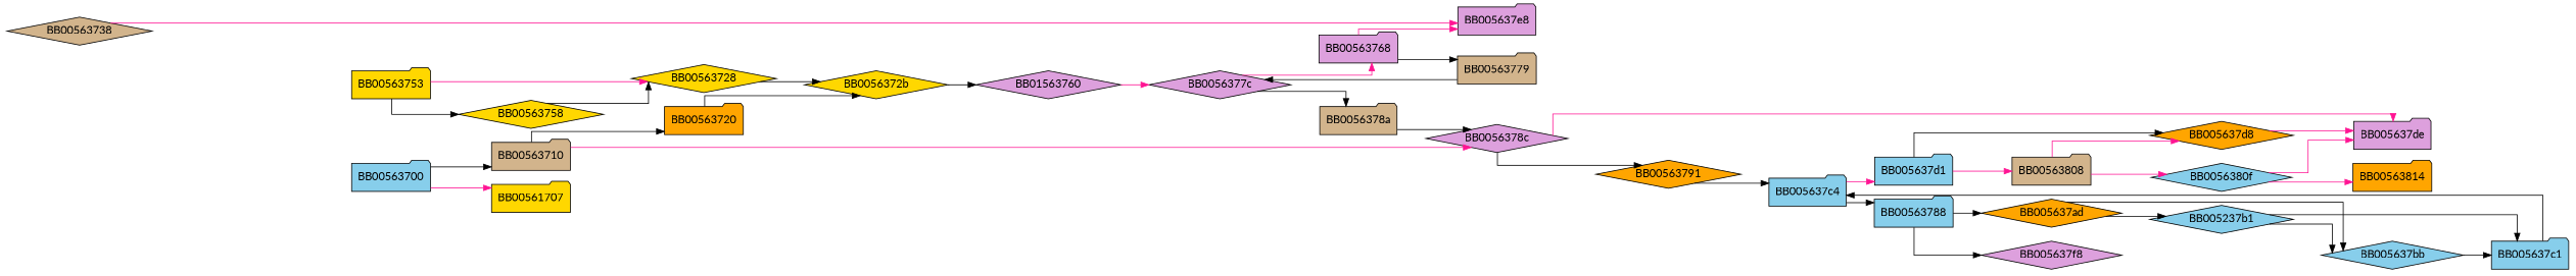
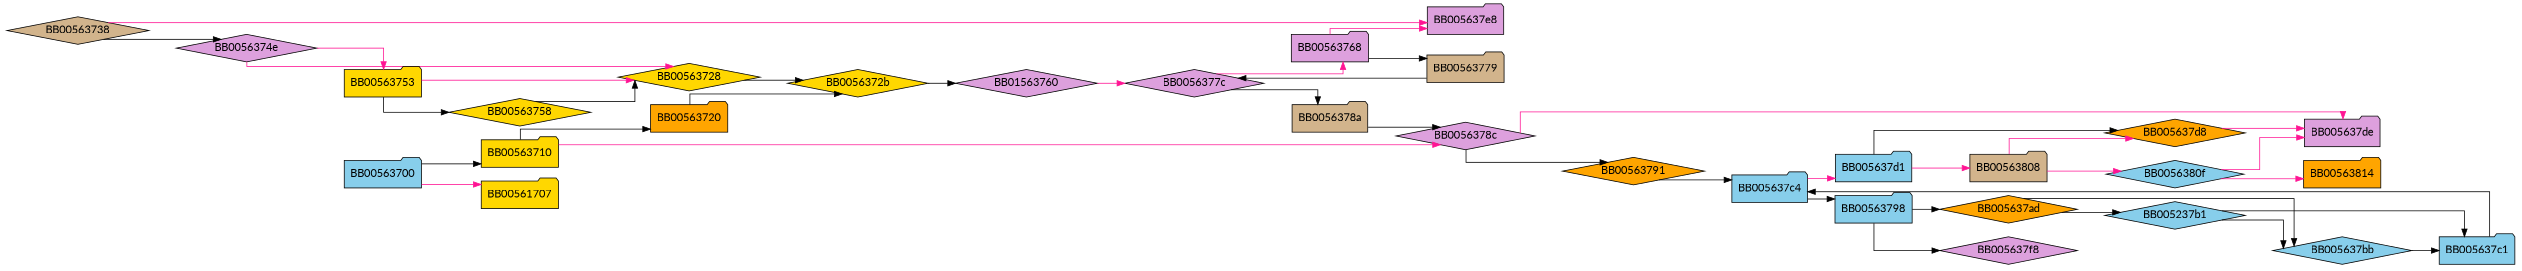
  digraph {
    fontname=Lato
    rankdir=LR
    splines=ortho
    node [fillcolor=skyblue fontname=Lato shape=folder style=filled]
    edge [color=black fontname=Lato]
-   BB00563710 [fillcolor=tan]
+   BB00563710 [fillcolor=gold]
    BB00563700
    n3 [fillcolor=gold label=BB00561707]
    BB0056378c [fillcolor=plum shape=diamond]
    BB00563720 [fillcolor=orange]
    BB005637de [fillcolor=plum]
    BB00563791 [fillcolor=orange shape=diamond]
    BB0056372b [fillcolor=gold shape=diamond]
    BB005637c4
    n10 [fillcolor=plum label=BB01563760 shape=diamond]
    BB0056377c [fillcolor=plum shape=diamond]
    BB00563738 [fillcolor=tan shape=diamond]
    BB005637e8 [fillcolor=plum]
+   BB0056374e [fillcolor=plum shape=diamond]
    BB00563728 [fillcolor=gold shape=diamond]
    BB00563768 [fillcolor=plum]
    BB0056378a [fillcolor=tan]
    BB00563753 [fillcolor=gold]
    BB00563758 [fillcolor=gold shape=diamond]
    BB00563779 [fillcolor=tan]
-   BB00563798 [label=BB00563788]
+   BB00563798
    BB005637d1
    BB005637f8 [fillcolor=plum shape=diamond]
    BB005637ad [fillcolor=orange shape=diamond]
    BB00563808 [fillcolor=tan]
    BB005637d8 [fillcolor=orange shape=diamond]
    BB005637bb [shape=diamond]
    n28 [label=BB005237b1 shape=diamond]
    BB005637c1
    BB0056380f [shape=diamond]
    BB00563814 [fillcolor=orange]
    BB00563710 -> BB0056378c [color=deeppink]
    BB00563710 -> BB00563720
    BB00563700 -> BB00563710
    BB00563700 -> n3 [color=deeppink]
    BB0056378c -> BB005637de [color=deeppink]
    BB0056378c -> BB00563791
    BB00563720 -> BB0056372b
    BB00563791 -> BB005637c4
    BB0056372b -> n10
    BB005637c4 -> BB00563798
    BB005637c4 -> BB005637d1 [color=deeppink]
    n10 -> BB0056377c [color=deeppink]
    BB0056377c -> BB00563768 [color=deeppink]
    BB0056377c -> BB0056378a
    BB00563738 -> BB005637e8 [color=deeppink]
+   BB00563738 -> BB0056374e
+   BB0056374e -> BB00563728 [color=deeppink]
+   BB0056374e -> BB00563753 [color=deeppink]
    BB00563728 -> BB0056372b
    BB00563768 -> BB005637e8 [color=deeppink]
    BB00563768 -> BB00563779
    BB0056378a -> BB0056378c
    BB00563753 -> BB00563728 [color=deeppink]
    BB00563753 -> BB00563758
    BB00563758 -> BB00563728
    BB00563779 -> BB0056377c
    BB00563798 -> BB005637f8
    BB00563798 -> BB005637ad
    BB005637d1 -> BB00563808 [color=deeppink]
    BB005637d1 -> BB005637d8
    BB005637ad -> BB005637bb
    BB005637ad -> n28
    BB00563808 -> BB005637d8 [color=deeppink]
    BB00563808 -> BB0056380f [color=deeppink]
    BB005637d8 -> BB005637de [color=deeppink]
    BB005637bb -> BB005637c1
    n28 -> BB005637bb
    n28 -> BB005637c1
    BB005637c1 -> BB005637c4
    BB0056380f -> BB005637de [color=deeppink]
    BB0056380f -> BB00563814 [color=deeppink]
  }
